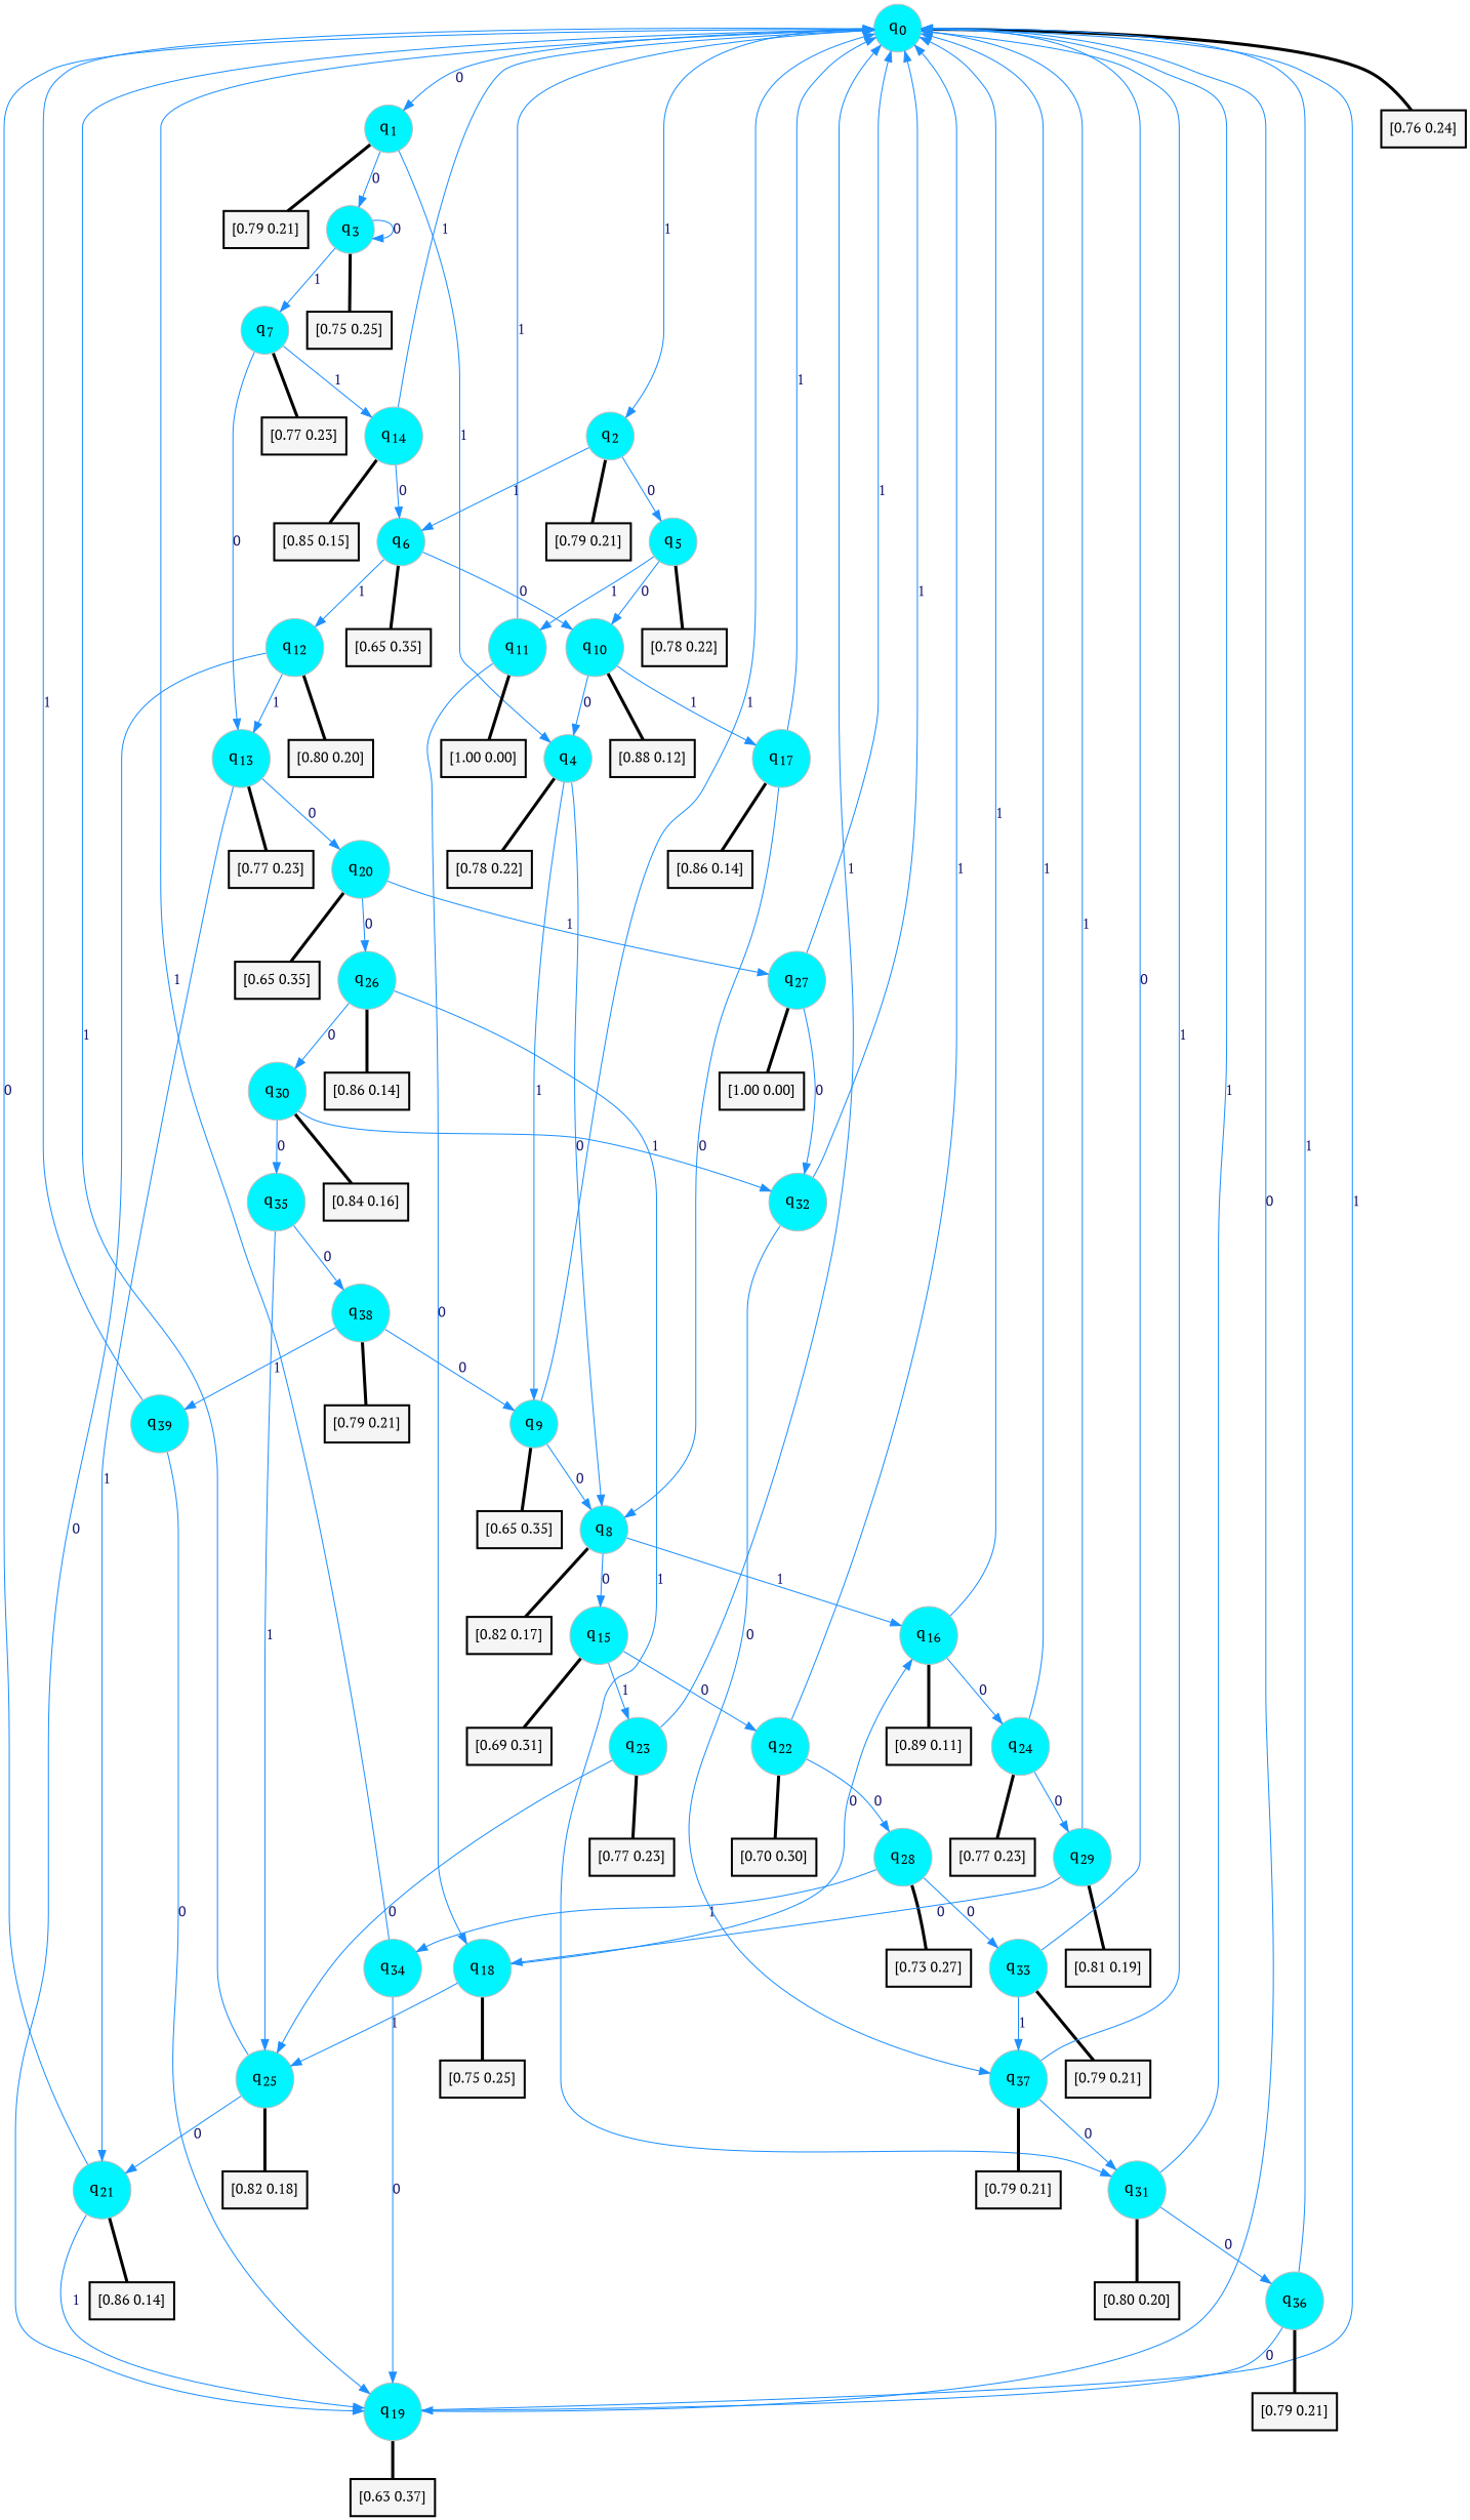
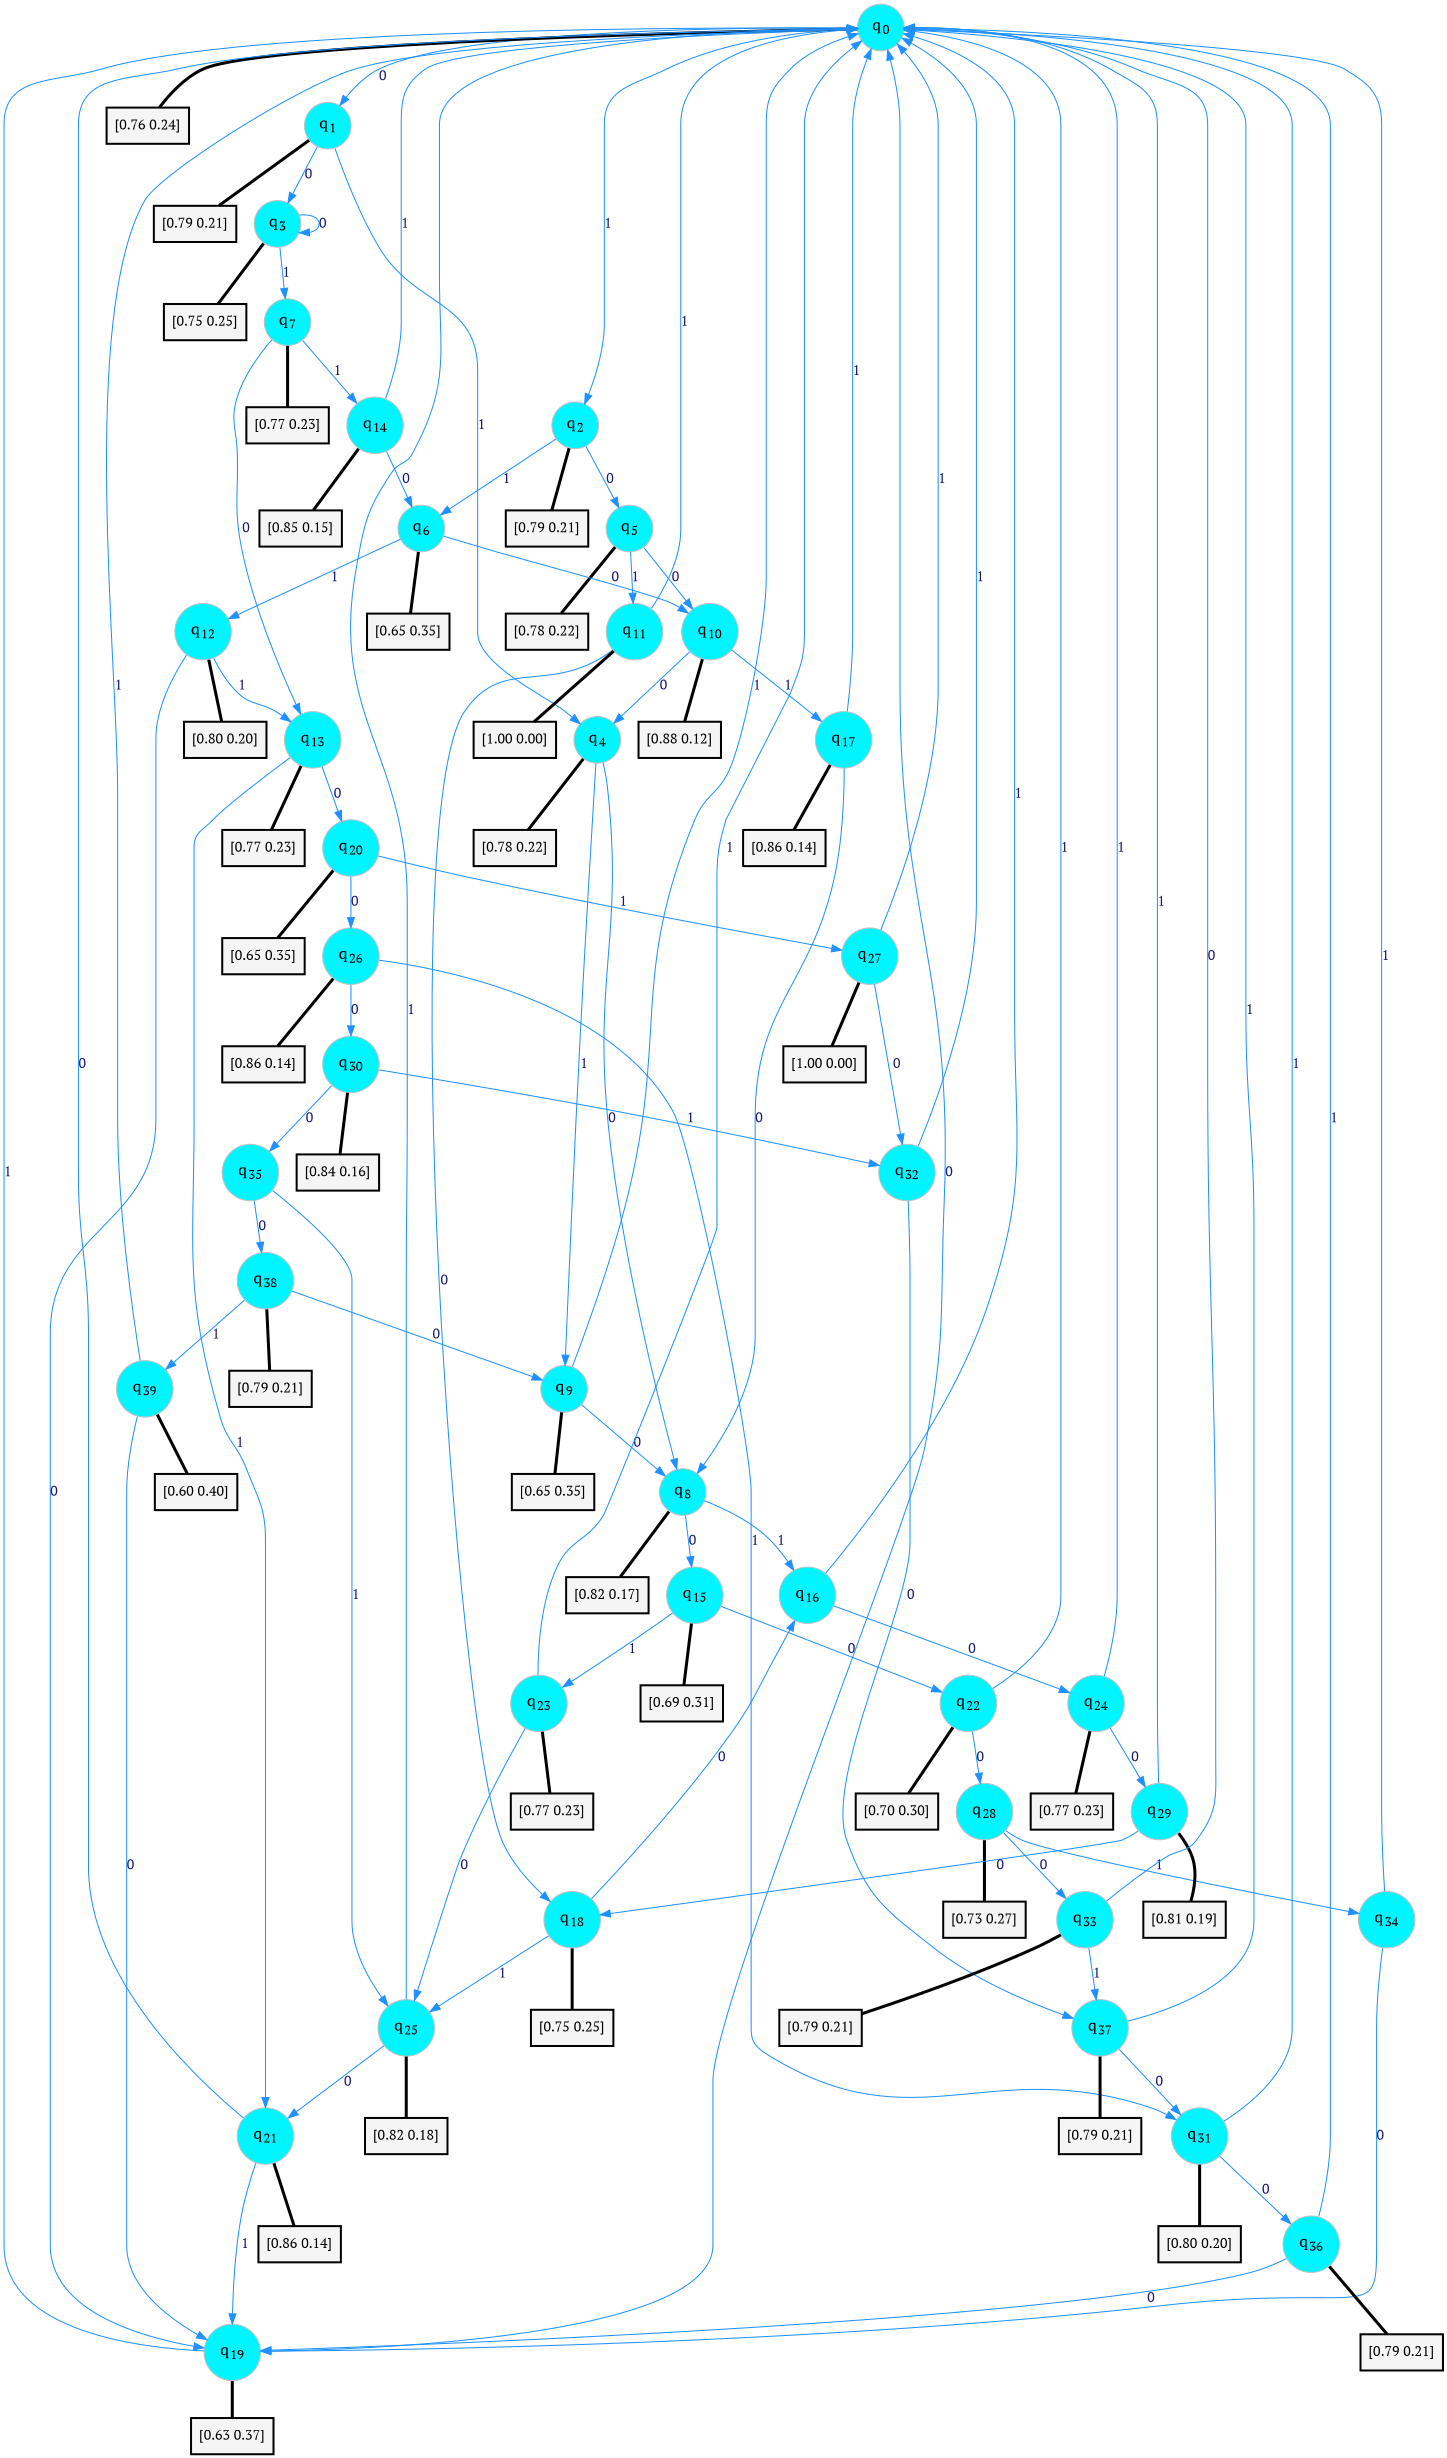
  digraph {
    fontname="PT Serif"
    rankdir=TD
    node [color=gray fillcolor=turquoise1 fontcolor=black fontname="PT Serif" fontsize=16 fontweight=bold shape=circle style=filled]
    edge [arrowsize=1 color=dodgerblue1 fontcolor=midnightblue fontname="PT Serif" fontweight=bold penwidth=1 style=solid weight=20]
    n1 [label=<q<SUB>0</SUB>>]
    n2 [label=<q<SUB>1</SUB>>]
    n3 [label=<q<SUB>2</SUB>>]
    n4 [color=black fillcolor=whitesmoke fontsize=14 label="[0.76 0.24]" penwidth=2 shape=box]
    n5 [label=<q<SUB>3</SUB>>]
    n6 [label=<q<SUB>4</SUB>>]
    n7 [color=black fillcolor=whitesmoke fontsize=14 label="[0.79 0.21]" penwidth=2 shape=box]
    n8 [label=<q<SUB>5</SUB>>]
    n9 [label=<q<SUB>6</SUB>>]
    n10 [color=black fillcolor=whitesmoke fontsize=14 label="[0.79 0.21]" penwidth=2 shape=box]
    n11 [label=<q<SUB>7</SUB>>]
    n12 [color=black fillcolor=whitesmoke fontsize=14 label="[0.75 0.25]" penwidth=2 shape=box]
    n13 [label=<q<SUB>8</SUB>>]
    n14 [label=<q<SUB>9</SUB>>]
    n15 [color=black fillcolor=whitesmoke fontsize=14 label="[0.78 0.22]" penwidth=2 shape=box]
    n16 [label=<q<SUB>10</SUB>>]
    n17 [label=<q<SUB>11</SUB>>]
    n18 [color=black fillcolor=whitesmoke fontsize=14 label="[0.78 0.22]" penwidth=2 shape=box]
    n19 [label=<q<SUB>12</SUB>>]
    n20 [color=black fillcolor=whitesmoke fontsize=14 label="[0.65 0.35]" penwidth=2 shape=box]
    n21 [label=<q<SUB>13</SUB>>]
    n22 [label=<q<SUB>14</SUB>>]
    n23 [color=black fillcolor=whitesmoke fontsize=14 label="[0.77 0.23]" penwidth=2 shape=box]
    n24 [label=<q<SUB>15</SUB>>]
    n25 [label=<q<SUB>16</SUB>>]
    n26 [color=black fillcolor=whitesmoke fontsize=14 label="[0.82 0.17]" penwidth=2 shape=box]
    n27 [color=black fillcolor=whitesmoke fontsize=14 label="[0.65 0.35]" penwidth=2 shape=box]
    n28 [label=<q<SUB>17</SUB>>]
    n29 [color=black fillcolor=whitesmoke fontsize=14 label="[0.88 0.12]" penwidth=2 shape=box]
    n30 [label=<q<SUB>18</SUB>>]
    n31 [color=black fillcolor=whitesmoke fontsize=14 label="[1.00 0.00]" penwidth=2 shape=box]
    n32 [label=<q<SUB>19</SUB>>]
    n33 [color=black fillcolor=whitesmoke fontsize=14 label="[0.80 0.20]" penwidth=2 shape=box]
    n34 [label=<q<SUB>20</SUB>>]
    n35 [label=<q<SUB>21</SUB>>]
    n36 [color=black fillcolor=whitesmoke fontsize=14 label="[0.77 0.23]" penwidth=2 shape=box]
    n37 [color=black fillcolor=whitesmoke fontsize=14 label="[0.85 0.15]" penwidth=2 shape=box]
    n38 [label=<q<SUB>22</SUB>>]
    n39 [label=<q<SUB>23</SUB>>]
    n40 [color=black fillcolor=whitesmoke fontsize=14 label="[0.69 0.31]" penwidth=2 shape=box]
    n41 [label=<q<SUB>24</SUB>>]
-   n42 [color=black fillcolor=whitesmoke fontsize=14 label="[0.89 0.11]" penwidth=2 shape=box]
    n43 [color=black fillcolor=whitesmoke fontsize=14 label="[0.86 0.14]" penwidth=2 shape=box]
    n44 [label=<q<SUB>25</SUB>>]
    n45 [color=black fillcolor=whitesmoke fontsize=14 label="[0.75 0.25]" penwidth=2 shape=box]
    n46 [color=black fillcolor=whitesmoke fontsize=14 label="[0.63 0.37]" penwidth=2 shape=box]
    n47 [label=<q<SUB>26</SUB>>]
    n48 [label=<q<SUB>27</SUB>>]
    n49 [color=black fillcolor=whitesmoke fontsize=14 label="[0.65 0.35]" penwidth=2 shape=box]
    n50 [color=black fillcolor=whitesmoke fontsize=14 label="[0.86 0.14]" penwidth=2 shape=box]
    n51 [label=<q<SUB>28</SUB>>]
    n52 [color=black fillcolor=whitesmoke fontsize=14 label="[0.70 0.30]" penwidth=2 shape=box]
    n53 [color=black fillcolor=whitesmoke fontsize=14 label="[0.77 0.23]" penwidth=2 shape=box]
    n54 [label=<q<SUB>29</SUB>>]
    n55 [color=black fillcolor=whitesmoke fontsize=14 label="[0.77 0.23]" penwidth=2 shape=box]
    n56 [color=black fillcolor=whitesmoke fontsize=14 label="[0.82 0.18]" penwidth=2 shape=box]
    n57 [label=<q<SUB>30</SUB>>]
    n58 [label=<q<SUB>31</SUB>>]
    n59 [color=black fillcolor=whitesmoke fontsize=14 label="[0.86 0.14]" penwidth=2 shape=box]
    n60 [label=<q<SUB>32</SUB>>]
    n61 [color=black fillcolor=whitesmoke fontsize=14 label="[1.00 0.00]" penwidth=2 shape=box]
    n62 [label=<q<SUB>33</SUB>>]
    n63 [label=<q<SUB>34</SUB>>]
    n64 [color=black fillcolor=whitesmoke fontsize=14 label="[0.73 0.27]" penwidth=2 shape=box]
    n65 [color=black fillcolor=whitesmoke fontsize=14 label="[0.81 0.19]" penwidth=2 shape=box]
    n66 [label=<q<SUB>35</SUB>>]
    n67 [color=black fillcolor=whitesmoke fontsize=14 label="[0.84 0.16]" penwidth=2 shape=box]
    n68 [label=<q<SUB>36</SUB>>]
    n69 [color=black fillcolor=whitesmoke fontsize=14 label="[0.80 0.20]" penwidth=2 shape=box]
    n70 [label=<q<SUB>37</SUB>>]
    n71 [color=black fillcolor=whitesmoke fontsize=14 label="[0.79 0.21]" penwidth=2 shape=box]
    n72 [label=<q<SUB>38</SUB>>]
    n73 [color=black fillcolor=whitesmoke fontsize=14 label="[0.79 0.21]" penwidth=2 shape=box]
    n74 [color=black fillcolor=whitesmoke fontsize=14 label="[0.79 0.21]" penwidth=2 shape=box]
    n75 [label=<q<SUB>39</SUB>>]
    n76 [color=black fillcolor=whitesmoke fontsize=14 label="[0.79 0.21]" penwidth=2 shape=box]
+   n77 [color=black fillcolor=whitesmoke fontsize=14 label="[0.60 0.40]" penwidth=2 shape=box]
    n1 -> n2 [label=0]
    n1 -> n3 [label=1]
    n1 -> n4 [arrowhead=none color=black penwidth=3]
    n2 -> n5 [label=0]
    n2 -> n6 [label=1]
    n2 -> n7 [arrowhead=none color=black penwidth=3]
    n3 -> n8 [label=0]
    n3 -> n9 [label=1]
    n3 -> n10 [arrowhead=none color=black penwidth=3]
    n5 -> n5 [label=0]
    n5 -> n11 [label=1]
    n5 -> n12 [arrowhead=none color=black penwidth=3]
    n6 -> n13 [label=0]
    n6 -> n14 [label=1]
    n6 -> n15 [arrowhead=none color=black penwidth=3]
    n8 -> n16 [label=0]
    n8 -> n17 [label=1]
    n8 -> n18 [arrowhead=none color=black penwidth=3]
    n9 -> n16 [label=0]
    n9 -> n19 [label=1]
    n9 -> n20 [arrowhead=none color=black penwidth=3]
    n11 -> n21 [label=0]
    n11 -> n22 [label=1]
    n11 -> n23 [arrowhead=none color=black penwidth=3]
    n13 -> n24 [label=0]
    n13 -> n25 [label=1]
    n13 -> n26 [arrowhead=none color=black penwidth=3]
    n14 -> n1 [label=1]
    n14 -> n13 [label=0]
    n14 -> n27 [arrowhead=none color=black penwidth=3]
    n16 -> n6 [label=0]
    n16 -> n28 [label=1]
    n16 -> n29 [arrowhead=none color=black penwidth=3]
    n17 -> n1 [label=1]
    n17 -> n30 [label=0]
    n17 -> n31 [arrowhead=none color=black penwidth=3]
    n19 -> n21 [label=1]
    n19 -> n32 [label=0]
    n19 -> n33 [arrowhead=none color=black penwidth=3]
    n21 -> n34 [label=0]
    n21 -> n35 [label=1]
    n21 -> n36 [arrowhead=none color=black penwidth=3]
    n22 -> n1 [label=1]
    n22 -> n9 [label=0]
    n22 -> n37 [arrowhead=none color=black penwidth=3]
    n24 -> n38 [label=0]
    n24 -> n39 [label=1]
    n24 -> n40 [arrowhead=none color=black penwidth=3]
    n25 -> n1 [label=1]
    n25 -> n41 [label=0]
-   n25 -> n42 [arrowhead=none color=black penwidth=3]
    n28 -> n1 [label=1]
    n28 -> n13 [label=0]
    n28 -> n43 [arrowhead=none color=black penwidth=3]
    n30 -> n25 [label=0]
    n30 -> n44 [label=1]
    n30 -> n45 [arrowhead=none color=black penwidth=3]
    n32 -> n1 [label=0]
    n32 -> n1 [label=1]
    n32 -> n46 [arrowhead=none color=black penwidth=3]
    n34 -> n47 [label=0]
    n34 -> n48 [label=1]
    n34 -> n49 [arrowhead=none color=black penwidth=3]
    n35 -> n1 [label=0]
    n35 -> n32 [label=1]
    n35 -> n50 [arrowhead=none color=black penwidth=3]
    n38 -> n1 [label=1]
    n38 -> n51 [label=0]
    n38 -> n52 [arrowhead=none color=black penwidth=3]
    n39 -> n1 [label=1]
    n39 -> n44 [label=0]
    n39 -> n53 [arrowhead=none color=black penwidth=3]
    n41 -> n1 [label=1]
    n41 -> n54 [label=0]
    n41 -> n55 [arrowhead=none color=black penwidth=3]
    n44 -> n1 [label=1]
    n44 -> n35 [label=0]
    n44 -> n56 [arrowhead=none color=black penwidth=3]
    n47 -> n57 [label=0]
    n47 -> n58 [label=1]
    n47 -> n59 [arrowhead=none color=black penwidth=3]
    n48 -> n1 [label=1]
    n48 -> n60 [label=0]
    n48 -> n61 [arrowhead=none color=black penwidth=3]
    n51 -> n62 [label=0]
    n51 -> n63 [label=1]
    n51 -> n64 [arrowhead=none color=black penwidth=3]
    n54 -> n1 [label=1]
    n54 -> n30 [label=0]
    n54 -> n65 [arrowhead=none color=black penwidth=3]
    n57 -> n60 [label=1]
    n57 -> n66 [label=0]
    n57 -> n67 [arrowhead=none color=black penwidth=3]
    n58 -> n1 [label=1]
    n58 -> n68 [label=0]
    n58 -> n69 [arrowhead=none color=black penwidth=3]
    n60 -> n1 [label=1]
    n60 -> n70 [label=0]
    n62 -> n1 [label=0]
    n62 -> n70 [label=1]
    n62 -> n71 [arrowhead=none color=black penwidth=3]
    n63 -> n1 [label=1]
    n63 -> n32 [label=0]
    n66 -> n44 [label=1]
    n66 -> n72 [label=0]
    n68 -> n1 [label=1]
    n68 -> n32 [label=0]
    n68 -> n73 [arrowhead=none color=black penwidth=3]
    n70 -> n1 [label=1]
    n70 -> n58 [label=0]
    n70 -> n74 [arrowhead=none color=black penwidth=3]
    n72 -> n14 [label=0]
    n72 -> n75 [label=1]
    n72 -> n76 [arrowhead=none color=black penwidth=3]
    n75 -> n1 [label=1]
    n75 -> n32 [label=0]
+   n75 -> n77 [arrowhead=none color=black penwidth=3]
  }
